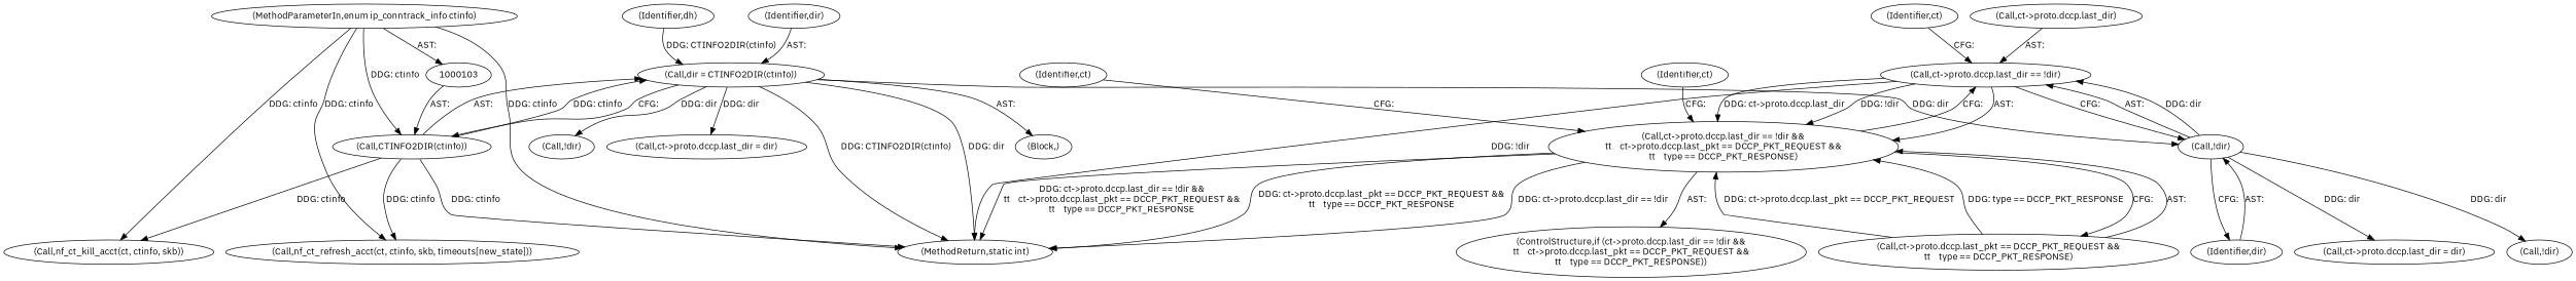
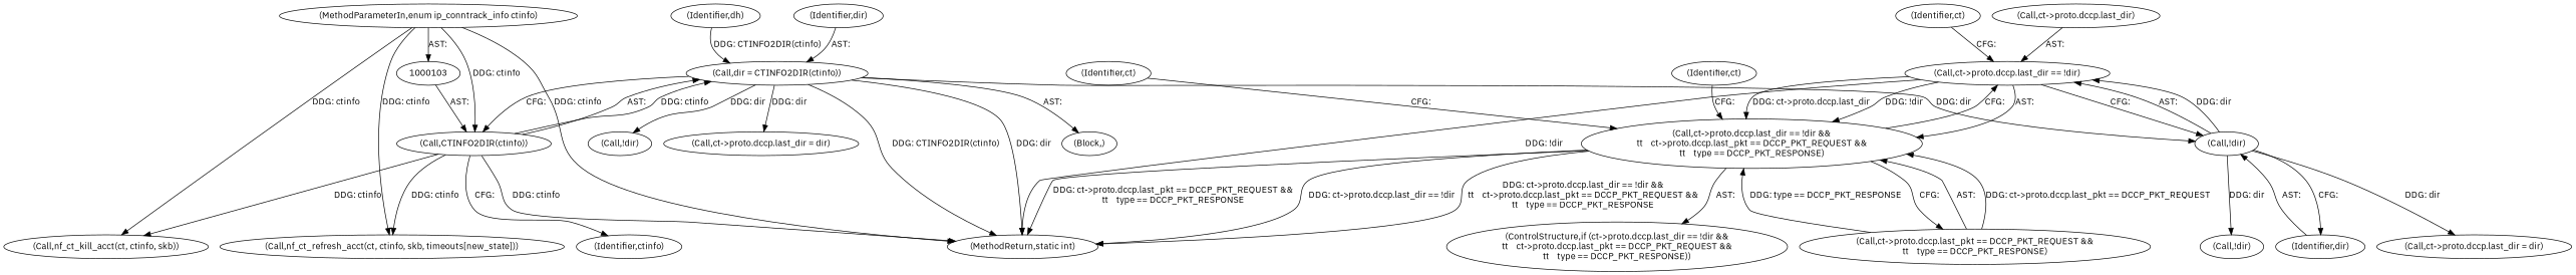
  digraph {
    fontname="IBM Plex Sans"
    node [fontname="IBM Plex Sans"]
    edge [fontname="IBM Plex Sans"]
    n1 [label="(Call,ct->proto.dccp.last_dir == !dir)"]
    n2 [label="(Call,!dir)"]
    n3 [label="(Call,ct->proto.dccp.last_dir == !dir &&\n\t\t    ct->proto.dccp.last_pkt == DCCP_PKT_REQUEST &&\n\t\t    type == DCCP_PKT_RESPONSE)"]
    n4 [label="(MethodReturn,static int)"]
    n5 [label="(Call,ct->proto.dccp.last_dir = dir)"]
    n6 [label="(Identifier,dir)"]
    n7 [label="(Call,!dir)"]
    n8 [label="(ControlStructure,if (ct->proto.dccp.last_dir == !dir &&\n\t\t    ct->proto.dccp.last_pkt == DCCP_PKT_REQUEST &&\n\t\t    type == DCCP_PKT_RESPONSE))"]
    n9 [label="(Call,ct->proto.dccp.last_pkt == DCCP_PKT_REQUEST &&\n\t\t    type == DCCP_PKT_RESPONSE)"]
    n10 [label="(Call,dir = CTINFO2DIR(ctinfo))"]
    n11 [label="(Call,CTINFO2DIR(ctinfo))"]
    n12 [label="(Block,)"]
    n13 [label="(Call,!dir)"]
    n14 [label="(Call,ct->proto.dccp.last_dir = dir)"]
    n15 [label="(Call,nf_ct_kill_acct(ct, ctinfo, skb))"]
    n16 [label="(Call,nf_ct_refresh_acct(ct, ctinfo, skb, timeouts[new_state]))"]
+   n17 [label="(Identifier,ctinfo)"]
    n18 [label="(MethodParameterIn,enum ip_conntrack_info ctinfo)"]
    1000103
    n20 [label="(Call,ct->proto.dccp.last_dir)"]
    n21 [label="(Identifier,ct)"]
    n22 [label="(Identifier,ct)"]
    n23 [label="(Identifier,dir)"]
    n24 [label="(Identifier,ct)"]
    n25 [label="(Identifier,dh)"]
    n1 -> n2 [label="CFG: "]
    n1 -> n3 [label="AST: "]
    n1 -> n3 [label="DDG: ct->proto.dccp.last_dir"]
    n1 -> n3 [label="DDG: !dir"]
    n1 -> n4 [label="DDG: !dir"]
    n2 -> n1 [label="AST: "]
    n2 -> n1 [label="DDG: dir"]
    n2 -> n5 [label="DDG: dir"]
    n2 -> n6 [label="CFG: "]
    n2 -> n7 [label="DDG: dir"]
    n3 -> n1 [label="CFG: "]
    n3 -> n4 [label="DDG: ct->proto.dccp.last_pkt == DCCP_PKT_REQUEST &&\n\t\t    type == DCCP_PKT_RESPONSE"]
    n3 -> n4 [label="DDG: ct->proto.dccp.last_dir == !dir"]
    n3 -> n4 [label="DDG: ct->proto.dccp.last_dir == !dir &&\n\t\t    ct->proto.dccp.last_pkt == DCCP_PKT_REQUEST &&\n\t\t    type == DCCP_PKT_RESPONSE"]
    n3 -> n8 [label="AST: "]
    n3 -> n9 [label="CFG: "]
    n6 -> n2 [label="AST: "]
    n9 -> n3 [label="AST: "]
    n9 -> n3 [label="DDG: ct->proto.dccp.last_pkt == DCCP_PKT_REQUEST"]
    n9 -> n3 [label="DDG: type == DCCP_PKT_RESPONSE"]
    n10 -> n2 [label="DDG: dir"]
    n10 -> n4 [label="DDG: CTINFO2DIR(ctinfo)"]
    n10 -> n4 [label="DDG: dir"]
    n10 -> n11 [label="CFG: "]
    n10 -> n12 [label="AST: "]
    n10 -> n13 [label="DDG: dir"]
    n10 -> n14 [label="DDG: dir"]
    n11 -> n4 [label="DDG: ctinfo"]
    n11 -> n10 [label="AST: "]
    n11 -> n10 [label="DDG: ctinfo"]
    n11 -> n15 [label="DDG: ctinfo"]
    n11 -> n16 [label="DDG: ctinfo"]
+   n11 -> n17 [label="CFG: "]
    n18 -> n4 [label="DDG: ctinfo"]
    n18 -> n11 [label="DDG: ctinfo"]
    n18 -> n15 [label="DDG: ctinfo"]
    n18 -> n16 [label="DDG: ctinfo"]
    n18 -> 1000103 [label="AST: "]
    1000103 -> n11 [label="AST: "]
    n20 -> n1 [label="AST: "]
    n21 -> n3 [label="CFG: "]
    n22 -> n1 [label="CFG: "]
    n23 -> n10 [label="AST: "]
    n24 -> n3 [label="CFG: "]
    n25 -> n10 [label="DDG: CTINFO2DIR(ctinfo)"]
  }
